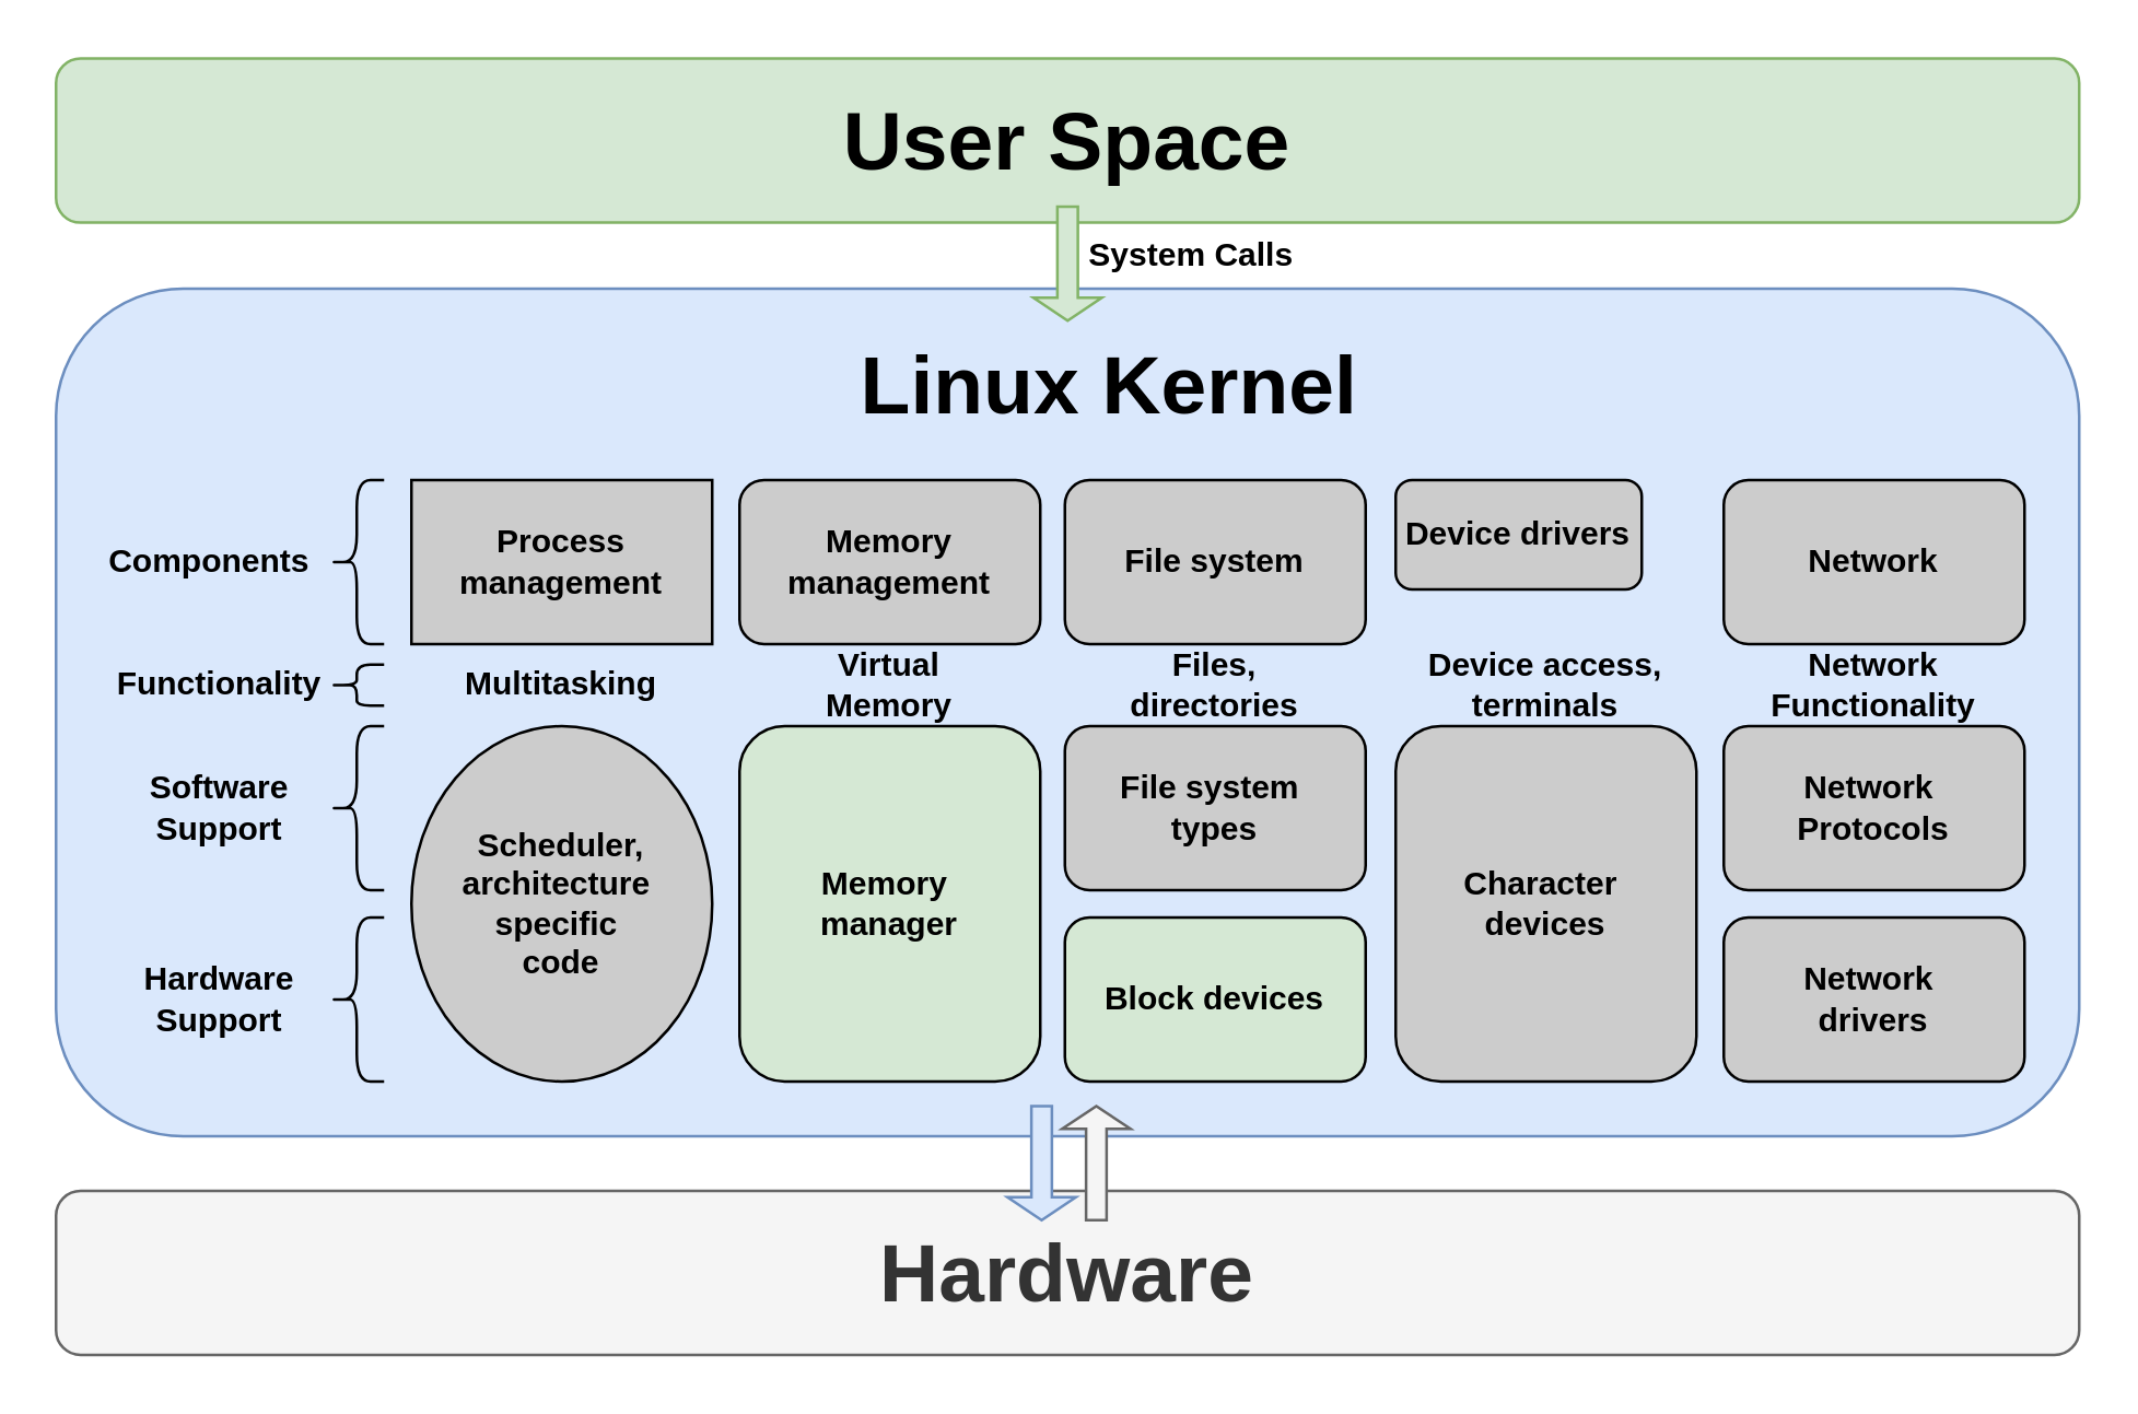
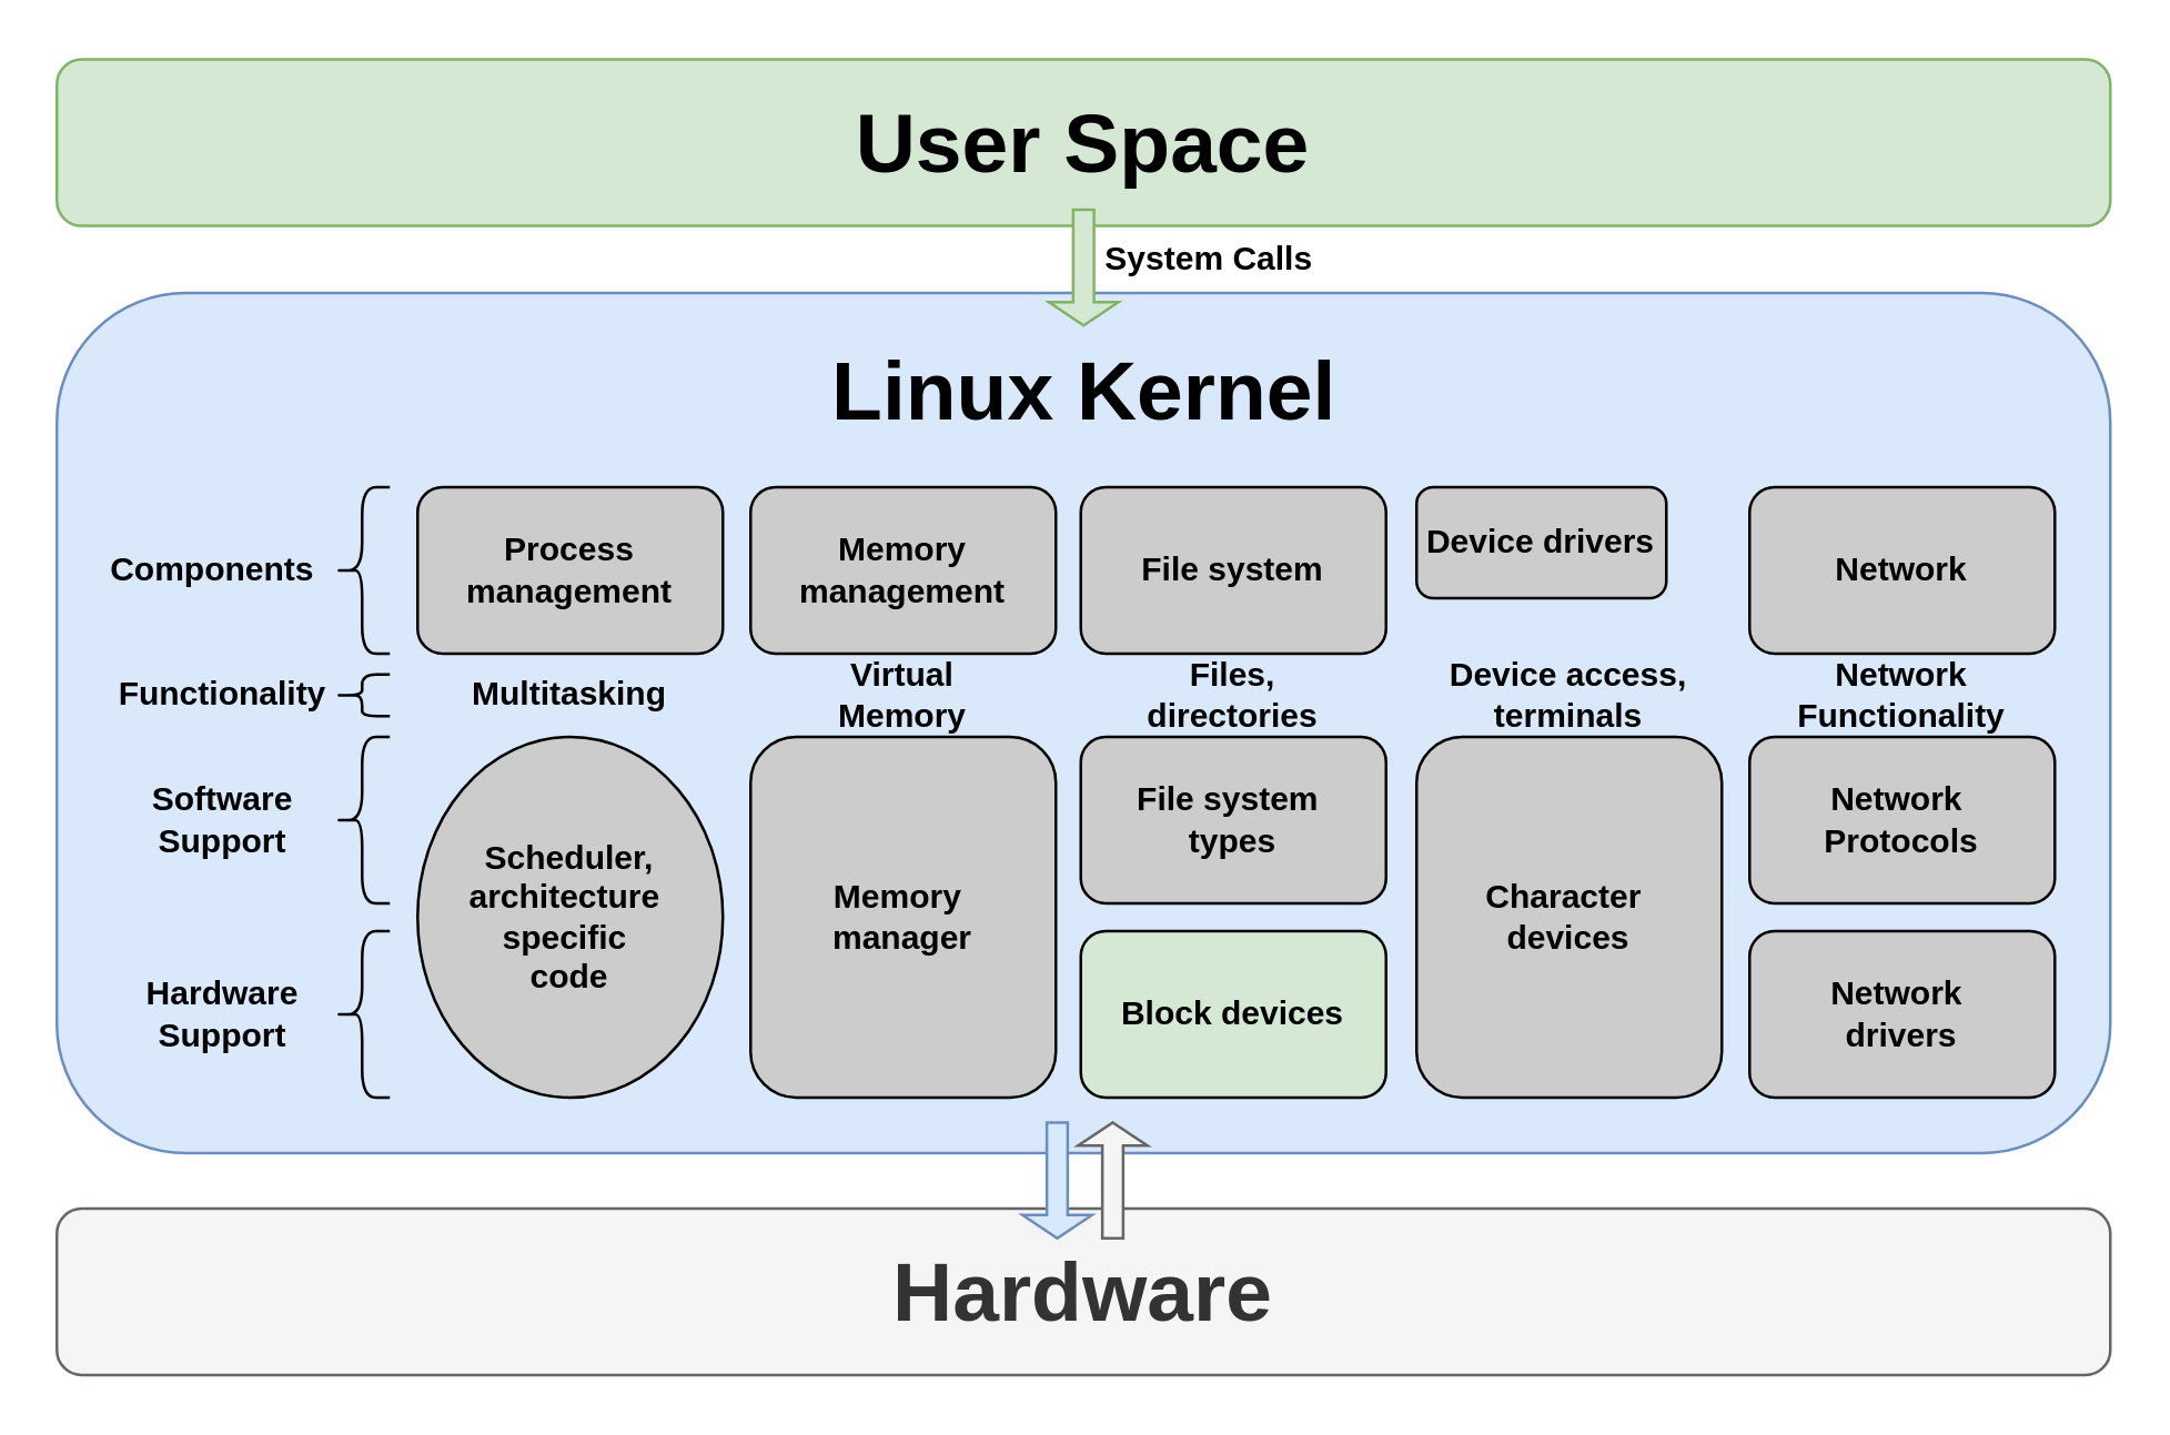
  <mxCell id="0" />
  <mxCell id="1" parent="0" />
  <mxCell id="2" value="" style="rounded=1;whiteSpace=wrap;html=1;fillColor=#dae8fc;strokeColor=#6c8ebf;" vertex="1" parent="1"><mxGeometry x="20" y="105" width="740" height="310" as="geometry" /></mxCell>
- <mxCell id="3" value="&lt;b&gt;Process management&lt;/b&gt;" style="whiteSpace=wrap;html=1;fillColor=#CCCCCC;rounded=0;" vertex="1" parent="1"><mxGeometry x="150" y="175" width="110" height="60" as="geometry" /></mxCell>
+ <mxCell id="3" value="&lt;b&gt;Process management&lt;/b&gt;" style="rounded=1;whiteSpace=wrap;html=1;fillColor=#CCCCCC;" vertex="1" parent="1"><mxGeometry x="150" y="175" width="110" height="60" as="geometry" /></mxCell>
  <mxCell id="4" value="&lt;b&gt;Memory management&lt;/b&gt;" style="rounded=1;whiteSpace=wrap;html=1;fillColor=#CCCCCC;" vertex="1" parent="1"><mxGeometry x="270" y="175" width="110" height="60" as="geometry" /></mxCell>
  <mxCell id="5" value="&lt;b&gt;File system&lt;/b&gt;" style="rounded=1;whiteSpace=wrap;html=1;fillColor=#CCCCCC;" vertex="1" parent="1"><mxGeometry x="389" y="175" width="110" height="60" as="geometry" /></mxCell>
  <mxCell id="6" value="&lt;b&gt;Device drivers&lt;/b&gt;" style="rounded=1;whiteSpace=wrap;html=1;fillColor=#CCCCCC;" vertex="1" parent="1"><mxGeometry x="510" y="175" width="90" height="40" as="geometry" /></mxCell>
  <mxCell id="7" value="&lt;b&gt;Network&lt;/b&gt;" style="rounded=1;whiteSpace=wrap;html=1;fillColor=#CCCCCC;" vertex="1" parent="1"><mxGeometry x="630" y="175" width="110" height="60" as="geometry" /></mxCell>
  <mxCell id="8" value="&lt;b&gt;Scheduler, architecture&amp;nbsp;&lt;/b&gt;&lt;div&gt;&lt;b&gt;specific&amp;nbsp;&lt;/b&gt;&lt;/div&gt;&lt;div&gt;&lt;b&gt;code&lt;/b&gt;&lt;/div&gt;" style="ellipse;whiteSpace=wrap;html=1;fillColor=#CCCCCC;" vertex="1" parent="1"><mxGeometry x="150" y="265" width="110" height="130" as="geometry" /></mxCell>
- <mxCell id="9" value="&lt;b&gt;Memory&amp;nbsp;&lt;/b&gt;&lt;div&gt;&lt;b&gt;manager&lt;/b&gt;&lt;/div&gt;" style="rounded=1;whiteSpace=wrap;html=1;fillColor=#d5e8d4;" vertex="1" parent="1"><mxGeometry x="270" y="265" width="110" height="130" as="geometry" /></mxCell>
+ <mxCell id="9" value="&lt;b&gt;Memory&amp;nbsp;&lt;/b&gt;&lt;div&gt;&lt;b&gt;manager&lt;/b&gt;&lt;/div&gt;" style="rounded=1;whiteSpace=wrap;html=1;fillColor=#CCCCCC;" vertex="1" parent="1"><mxGeometry x="270" y="265" width="110" height="130" as="geometry" /></mxCell>
  <mxCell id="10" value="&lt;b&gt;File system&amp;nbsp;&lt;/b&gt;&lt;div&gt;&lt;b&gt;types&lt;/b&gt;&lt;/div&gt;" style="rounded=1;whiteSpace=wrap;html=1;fillColor=#CCCCCC;" vertex="1" parent="1"><mxGeometry x="389" y="265" width="110" height="60" as="geometry" /></mxCell>
  <mxCell id="11" value="&lt;b&gt;Block devices&lt;/b&gt;" style="rounded=1;whiteSpace=wrap;html=1;fillColor=#d5e8d4;" vertex="1" parent="1"><mxGeometry x="389" y="335" width="110" height="60" as="geometry" /></mxCell>
  <mxCell id="12" value="&lt;b&gt;Character&amp;nbsp;&lt;/b&gt;&lt;div&gt;&lt;b&gt;devices&lt;/b&gt;&lt;/div&gt;" style="rounded=1;whiteSpace=wrap;html=1;fillColor=#CCCCCC;" vertex="1" parent="1"><mxGeometry x="510" y="265" width="110" height="130" as="geometry" /></mxCell>
  <mxCell id="13" value="&lt;b&gt;Network&amp;nbsp;&lt;/b&gt;&lt;div&gt;&lt;b&gt;Protocols&lt;/b&gt;&lt;/div&gt;" style="rounded=1;whiteSpace=wrap;html=1;fillColor=#CCCCCC;" vertex="1" parent="1"><mxGeometry x="630" y="265" width="110" height="60" as="geometry" /></mxCell>
  <mxCell id="14" value="&lt;b&gt;Network&amp;nbsp;&lt;/b&gt;&lt;div&gt;&lt;b&gt;drivers&lt;/b&gt;&lt;/div&gt;" style="rounded=1;whiteSpace=wrap;html=1;fillColor=#CCCCCC;" vertex="1" parent="1"><mxGeometry x="630" y="335" width="110" height="60" as="geometry" /></mxCell>
  <mxCell id="15" value="&lt;b&gt;Multitasking&lt;/b&gt;" style="text;html=1;align=center;verticalAlign=middle;whiteSpace=wrap;rounded=0;" vertex="1" parent="1"><mxGeometry x="175" y="235" width="60" height="30" as="geometry" /></mxCell>
  <mxCell id="16" value="&lt;b&gt;Virtual&lt;/b&gt;&lt;div&gt;&lt;b&gt;Memory&lt;/b&gt;&lt;/div&gt;" style="text;html=1;align=center;verticalAlign=middle;whiteSpace=wrap;rounded=0;" vertex="1" parent="1"><mxGeometry x="295" y="235" width="60" height="30" as="geometry" /></mxCell>
  <mxCell id="17" value="&lt;b&gt;Files,&lt;/b&gt;&lt;div&gt;&lt;b&gt;directories&lt;/b&gt;&lt;/div&gt;" style="text;html=1;align=center;verticalAlign=middle;whiteSpace=wrap;rounded=0;" vertex="1" parent="1"><mxGeometry x="414" y="235" width="60" height="30" as="geometry" /></mxCell>
  <mxCell id="18" value="&lt;b&gt;Device access, terminals&lt;/b&gt;" style="text;html=1;align=center;verticalAlign=middle;whiteSpace=wrap;rounded=0;" vertex="1" parent="1"><mxGeometry x="520" y="235" width="90" height="30" as="geometry" /></mxCell>
  <mxCell id="19" value="&lt;b&gt;Network&lt;/b&gt;&lt;div&gt;&lt;b&gt;Functionality&lt;/b&gt;&lt;/div&gt;" style="text;html=1;align=center;verticalAlign=middle;whiteSpace=wrap;rounded=0;" vertex="1" parent="1"><mxGeometry x="640" y="235" width="90" height="30" as="geometry" /></mxCell>
  <mxCell id="20" value="" style="shape=curlyBracket;whiteSpace=wrap;html=1;rounded=1;labelPosition=left;verticalLabelPosition=middle;align=right;verticalAlign=middle;" vertex="1" parent="1"><mxGeometry x="120" y="175" width="20" height="60" as="geometry" /></mxCell>
  <mxCell id="21" value="" style="shape=curlyBracket;whiteSpace=wrap;html=1;rounded=1;labelPosition=left;verticalLabelPosition=middle;align=right;verticalAlign=middle;" vertex="1" parent="1"><mxGeometry x="120" y="242.5" width="20" height="15" as="geometry" /></mxCell>
  <mxCell id="22" value="" style="shape=curlyBracket;whiteSpace=wrap;html=1;rounded=1;labelPosition=left;verticalLabelPosition=middle;align=right;verticalAlign=middle;" vertex="1" parent="1"><mxGeometry x="120" y="265" width="20" height="60" as="geometry" /></mxCell>
  <mxCell id="23" value="" style="shape=curlyBracket;whiteSpace=wrap;html=1;rounded=1;labelPosition=left;verticalLabelPosition=middle;align=right;verticalAlign=middle;" vertex="1" parent="1"><mxGeometry x="120" y="335" width="20" height="60" as="geometry" /></mxCell>
  <mxCell id="24" value="&lt;b&gt;Components&lt;/b&gt;" style="text;html=1;align=right;verticalAlign=middle;whiteSpace=wrap;rounded=0;" vertex="1" parent="1"><mxGeometry x="35" y="190" width="80" height="30" as="geometry" /></mxCell>
  <mxCell id="25" value="&lt;b&gt;Functionality&lt;/b&gt;" style="text;html=1;align=center;verticalAlign=middle;whiteSpace=wrap;rounded=0;" vertex="1" parent="1"><mxGeometry x="40" y="235" width="80" height="30" as="geometry" /></mxCell>
  <mxCell id="26" value="&lt;b&gt;Software Support&lt;/b&gt;" style="text;html=1;align=center;verticalAlign=middle;whiteSpace=wrap;rounded=0;" vertex="1" parent="1"><mxGeometry x="45" y="280" width="70" height="30" as="geometry" /></mxCell>
  <mxCell id="27" value="&lt;b&gt;Hardware Support&lt;/b&gt;" style="text;html=1;align=center;verticalAlign=middle;whiteSpace=wrap;rounded=0;" vertex="1" parent="1"><mxGeometry x="45" y="350" width="70" height="30" as="geometry" /></mxCell>
- <mxCell id="28" value="&lt;font style=&quot;font-size: 30px;&quot;&gt;&lt;b&gt;Linux Kernel&lt;/b&gt;&lt;/font&gt;" style="text;html=1;align=center;verticalAlign=middle;whiteSpace=wrap;rounded=0;" vertex="1" parent="1"><mxGeometry x="307.5" y="125" width="195" height="30" as="geometry" /></mxCell>
+ <mxCell id="28" value="&lt;font style=&quot;font-size: 30px;&quot;&gt;&lt;b&gt;Linux Kernel&lt;/b&gt;&lt;/font&gt;" style="text;html=1;align=center;verticalAlign=middle;whiteSpace=wrap;rounded=0;" vertex="1" parent="1"><mxGeometry x="292.5" y="125" width="195" height="30" as="geometry" /></mxCell>
  <mxCell id="29" value="&lt;font style=&quot;font-size: 30px;&quot;&gt;&lt;b&gt;User Space&lt;/b&gt;&lt;/font&gt;" style="rounded=1;whiteSpace=wrap;html=1;fillColor=#d5e8d4;strokeColor=#82b366;" vertex="1" parent="1"><mxGeometry x="20" y="20.84" width="740" height="60" as="geometry" /></mxCell>
  <mxCell id="30" value="" style="shape=singleArrow;direction=south;whiteSpace=wrap;html=1;aspect=fixed;fillColor=#d5e8d4;strokeColor=#82b366;" vertex="1" parent="1"><mxGeometry x="377.5" y="75" width="25" height="41.67" as="geometry" /></mxCell>
  <mxCell id="31" value="&lt;b&gt;System Calls&lt;/b&gt;" style="text;html=1;align=center;verticalAlign=middle;whiteSpace=wrap;rounded=0;" vertex="1" parent="1"><mxGeometry x="394" y="77.84" width="82.5" height="30" as="geometry" /></mxCell>
  <mxCell id="32" value="&lt;font style=&quot;font-size: 30px;&quot;&gt;&lt;b&gt;Hardware&lt;/b&gt;&lt;/font&gt;" style="rounded=1;whiteSpace=wrap;html=1;fillColor=#f5f5f5;strokeColor=#666666;fontColor=#333333;" vertex="1" parent="1"><mxGeometry x="20" y="435" width="740" height="60" as="geometry" /></mxCell>
  <mxCell id="33" value="" style="group" vertex="1" connectable="0" parent="1"><mxGeometry x="368" y="404" width="45" height="41.67" as="geometry" /></mxCell>
  <mxCell id="34" value="" style="shape=singleArrow;direction=south;whiteSpace=wrap;html=1;aspect=fixed;fillColor=#dae8fc;strokeColor=#6c8ebf;" vertex="1" parent="33"><mxGeometry width="25" height="41.67" as="geometry" /></mxCell>
  <mxCell id="35" value="" style="shape=singleArrow;direction=north;whiteSpace=wrap;html=1;aspect=fixed;fillColor=#f5f5f5;fontColor=#333333;strokeColor=#666666;" vertex="1" parent="33"><mxGeometry x="20" width="25" height="41.67" as="geometry" /></mxCell>
